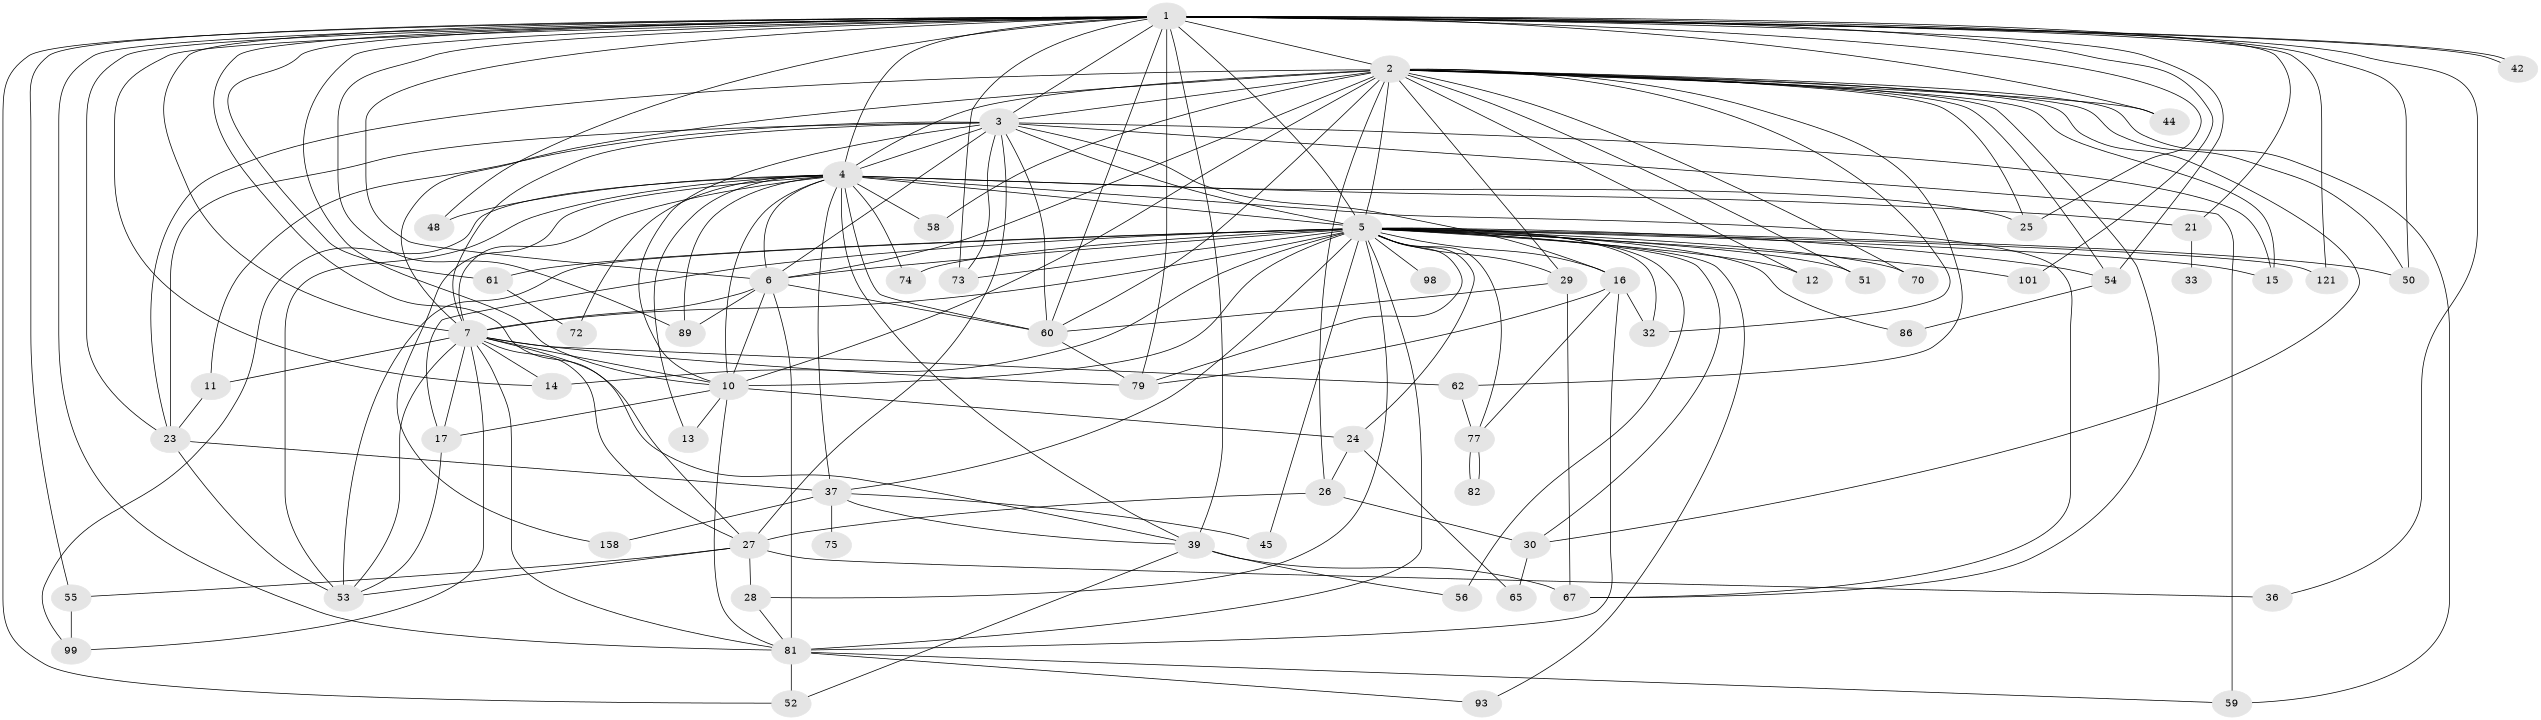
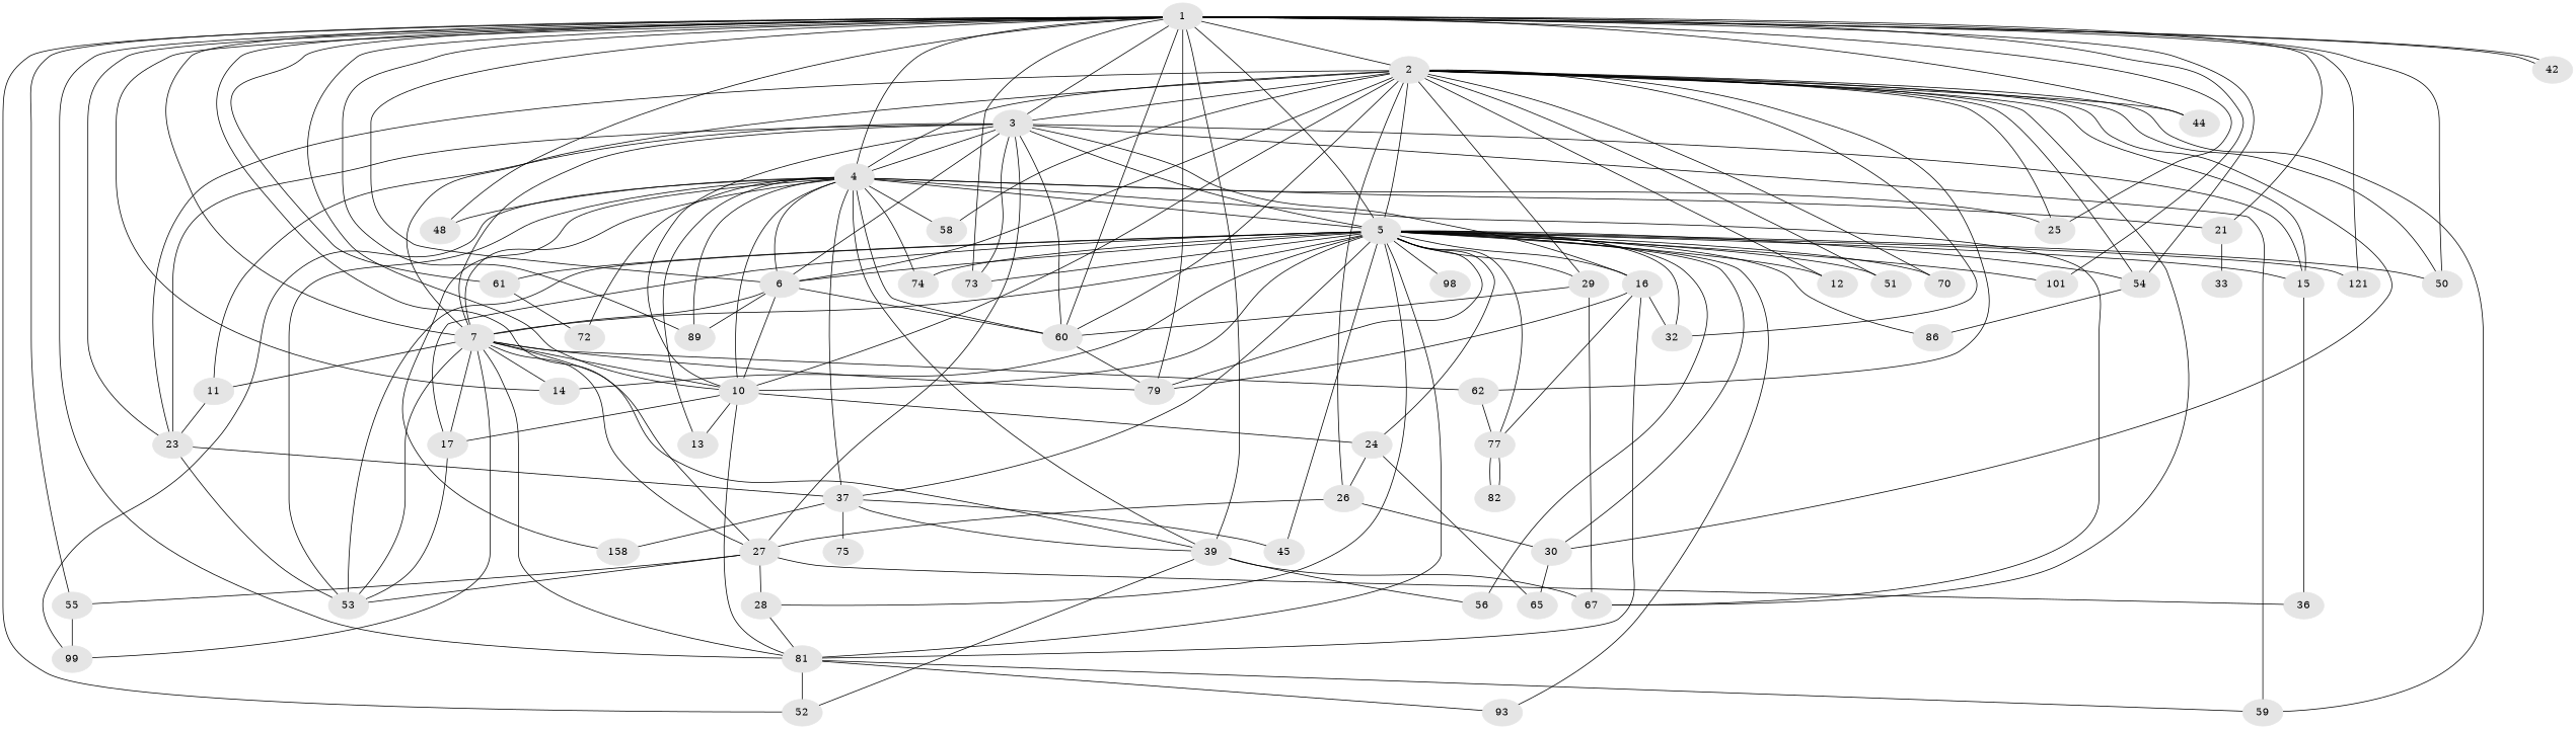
  graph {
    node [color=gray90 style=filled]
    1
    2
    3
    4 [super="+19+66"]
    5 [super="+62+8+9"]
    6 [super="+18"]
    7 [super="+115+63+20+34+68"]
    10 [super="+46"]
    14 [super="+95+35"]
    21
    23 [super="+103+124+80+84"]
    25 [super="+118+102"]
    27 [super="+81"]
    n14 [label=81 super="+122+38"]
    36
    39 [super="+47+110+106"]
    42
    44
    48
    50 [super="+117"]
    52 [super="+92"]
    54 [super="+112"]
    55
    60 [super="+64+85+76"]
    61
    73 [super="+111+105"]
    79 [super="+83+128+90+100"]
    89 [super="+91"]
    101
    121
    12
    15 [super="+49+40"]
    n33 [label=62]
    26
    29
    30 [super="+123"]
    32 [super="+116"]
    51
    58
    59
    67 [super="+71"]
    70
    11
    16 [super="+41+126+96+94"]
    13
    37 [super="+43"]
    53 [super="+107+97+87"]
    72
    74
    99 [super="+109"]
    n51 [label=158]
    17
    24
    28
    45
    56
    77
    86
    93
    98
    33
    65
    75
    82
    1 -- 2
    1 -- 3
    1 -- 4
    1 -- 5 [weight=3]
    1 -- 6
    1 -- 7
    1 -- 10
    1 -- 14 [weight=2]
    1 -- 21
    1 -- 23
    1 -- 25 [weight=2]
    1 -- 27
    1 -- n14
-   1 -- 36
+   15 -- 36
    1 -- 39
    1 -- 42
    1 -- 42
    1 -- 44
    1 -- 48
    1 -- 50
    1 -- 52
    1 -- 54
    1 -- 55
    1 -- 60
    1 -- 61
    1 -- 73
    1 -- 79 [weight=3]
    1 -- 89
    1 -- 101
    1 -- 121
    2 -- 3
    2 -- 4
    2 -- 5 [weight=3]
    2 -- 6
    2 -- 7 [weight=2]
    2 -- 10
    2 -- 23 [weight=2]
    2 -- 25
    2 -- 44
    2 -- 50
    2 -- 54
    2 -- 60
    2 -- 12
    2 -- 15
    2 -- n33
    2 -- 26
    2 -- 29
    2 -- 30
    2 -- 32
    2 -- 51
    2 -- 58
    2 -- 59
    2 -- 67
    2 -- 70
    3 -- 4 [weight=2]
    3 -- 5 [weight=3]
    3 -- 6
    3 -- 7 [weight=2]
    3 -- 10
    3 -- 23 [weight=2]
    3 -- 27
    3 -- 60
    3 -- 73
    3 -- 15
    3 -- 59
    3 -- 11
    3 -- 16 [weight=2]
    4 -- 5 [weight=4]
    4 -- 6 [weight=2]
    4 -- 7 [weight=2]
    4 -- 10
    4 -- 21
    4 -- 25
    4 -- 39
    4 -- 48
    4 -- 60 [weight=2]
    4 -- 89
    4 -- 58
    4 -- 67
    4 -- 13
    4 -- 37
    4 -- 53 [weight=2]
    4 -- 72
    4 -- 74
    4 -- 99
    4 -- n51
    5 -- 6 [weight=3]
    5 -- 7 [weight=4]
    5 -- 10 [weight=3]
    5 -- 14
    5 -- n14
    5 -- 50
    5 -- 54 [weight=2]
    5 -- 61
    5 -- 73 [weight=2]
    5 -- 79
    5 -- 101
    5 -- 121
    5 -- 12
    5 -- 15 [weight=2]
    5 -- 29
    5 -- 30
    5 -- 32
    5 -- 51
    5 -- 70
    5 -- 16 [weight=2]
    5 -- 37 [weight=2]
    5 -- 53
    5 -- 74
    5 -- 17
    5 -- 24
    5 -- 28
    5 -- 45
    5 -- 56
    5 -- 77
    5 -- 86
    5 -- 93
    5 -- 98
    6 -- 7
    6 -- 10
-   6 -- n14
    6 -- 60
    6 -- 89
    7 -- 10
    7 -- 14
    7 -- 27
    7 -- n14
    7 -- 39
    7 -- 79
    7 -- n33
    7 -- 11
    7 -- 53
    7 -- 99
    7 -- 17
    10 -- n14
    10 -- 13
    10 -- 17
    10 -- 24
    21 -- 33
    23 -- 37
    23 -- 53
    27 -- 36
    27 -- 55
    27 -- 53
    27 -- 28
    n14 -- 52
    n14 -- 59
    n14 -- 93
    39 -- 52
    39 -- 67
    39 -- 56
    54 -- 86
    55 -- 99
    60 -- 79
    61 -- 72
    n33 -- 77
    26 -- 27
    26 -- 30
    29 -- 60
    29 -- 67
    30 -- 65
    11 -- 23
    16 -- n14
    16 -- 79
    16 -- 32
    16 -- 77
    37 -- 39
    37 -- n51
    37 -- 45
    37 -- 75
    17 -- 53
    24 -- 26
    24 -- 65
    28 -- n14
    77 -- 82
    77 -- 82
  }
